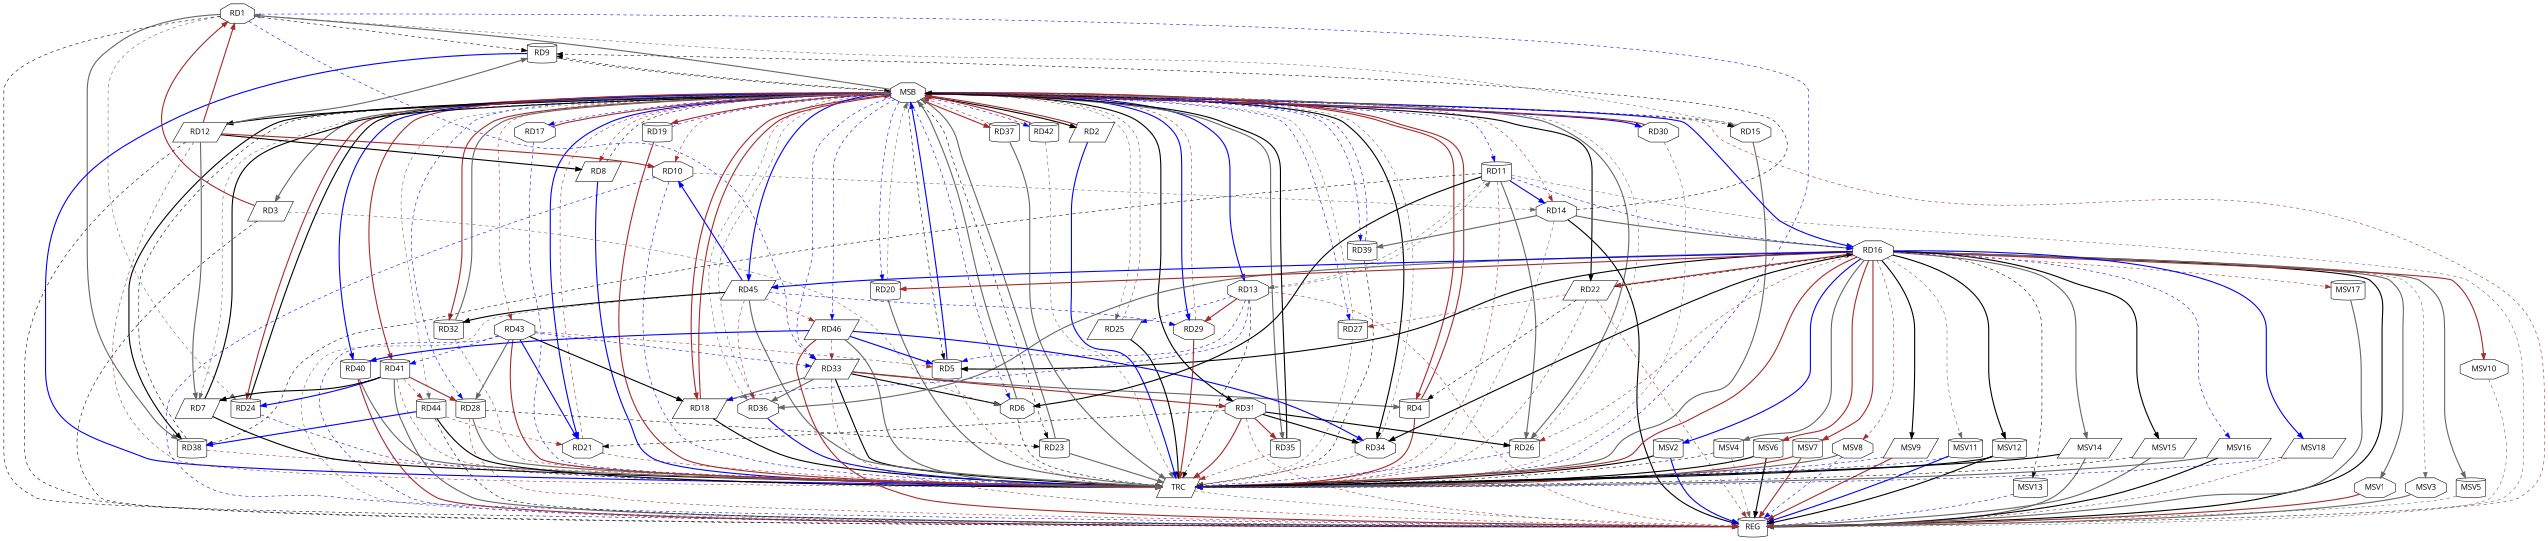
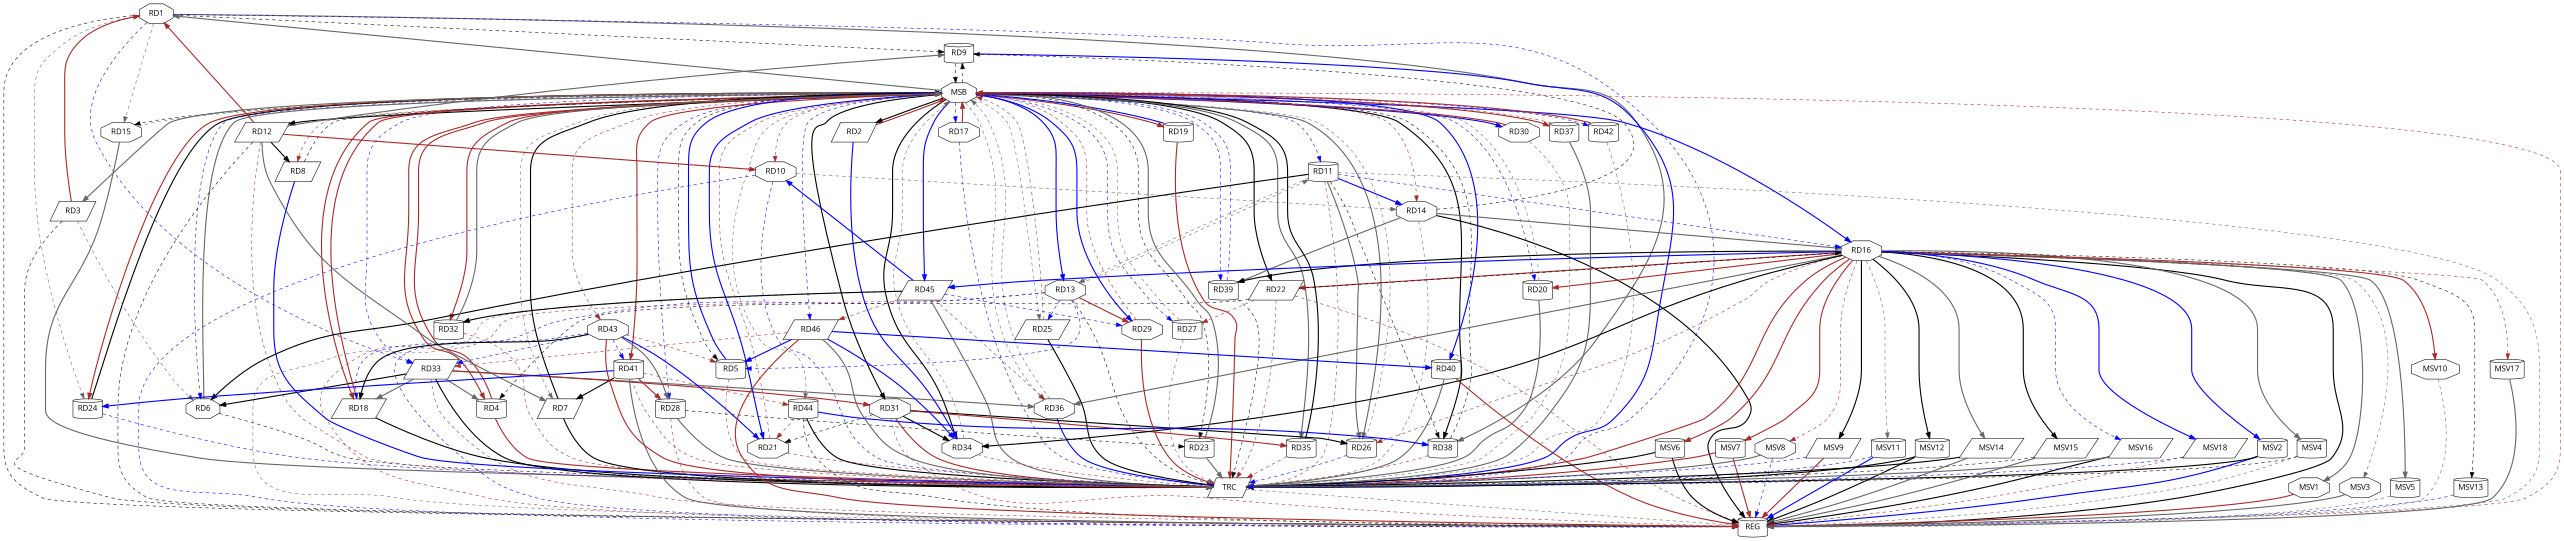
  strict digraph {
    fontname="Open Sans"
    node [fontname="Open Sans" shape=cylinder]
    edge [color=brown fontname="Open Sans" style=bold]
    n1 [label=RD1 shape=octagon]
    n2 [label=RD9]
    n3 [label=RD15 shape=octagon]
    n4 [label=RD24]
    n5 [label=RD33 shape=parallelogram]
    n6 [label=RD38]
    n7 [label=REG]
    n8 [label=TRC shape=parallelogram]
    n9 [label=MSB shape=octagon]
    n10 [label=RD6 shape=octagon]
    n11 [label=RD4]
    n12 [label=RD18 shape=parallelogram]
    n13 [label=RD36 shape=octagon]
    n14 [label=RD31 shape=octagon]
    n15 [label=RD2 shape=parallelogram]
    n16 [label=RD3 shape=parallelogram]
    n17 [label=RD39]
    n18 [label=RD5]
    n19 [label=RD7 shape=parallelogram]
    n20 [label=RD8 shape=parallelogram]
    n21 [label=RD10 shape=octagon]
    n22 [label=RD14 shape=octagon]
    n23 [label=RD11]
    n24 [label=RD13 shape=octagon]
    n25 [label=RD16 shape=octagon]
    n26 [label=RD26]
    n27 [label=RD12 shape=parallelogram]
    n28 [label=RD25 shape=parallelogram]
    n29 [label=RD29 shape=octagon]
    n30 [label=RD20]
    n31 [label=RD22 shape=parallelogram]
    n32 [label=RD34 shape=octagon]
    n33 [label=RD45 shape=parallelogram]
    n34 [label=RD17 shape=octagon]
    n35 [label=RD19]
    n36 [label=RD21 shape=octagon]
    n37 [label=RD27]
    n38 [label=RD23]
    n39 [label=RD28]
    n40 [label=RD30 shape=octagon]
    n41 [label=RD35]
    n42 [label=RD32]
    n43 [label=RD37]
    n44 [label=RD40]
    n45 [label=RD41]
    n46 [label=RD44]
    n47 [label=RD42]
    n48 [label=RD43 shape=octagon]
    n49 [label=RD46 shape=parallelogram]
    n50 [label=MSV1 shape=octagon]
    n51 [label=MSV2]
    n52 [label=MSV3 shape=octagon]
    n53 [label=MSV4]
    n54 [label=MSV5]
    n55 [label=MSV6]
    n56 [label=MSV7]
    n57 [label=MSV8 shape=octagon]
    n58 [label=MSV9 shape=parallelogram]
    n59 [label=MSV10 shape=octagon]
    n60 [label=MSV11]
    n61 [label=MSV12]
    n62 [label=MSV13]
    n63 [label=MSV14 shape=parallelogram]
    n64 [label=MSV15 shape=parallelogram]
    n65 [label=MSV16 shape=parallelogram]
    n66 [label=MSV17]
    n67 [label=MSV18 shape=parallelogram]
    n1 -> n2 [color=black style=dashed]
    n1 -> n3 [color=gray40 style=dashed]
    n1 -> n4 [color=gray40 style=dashed]
    n1 -> n5 [color=blue style=dashed]
    n1 -> n6 [color=gray40]
    n1 -> n7 [color=black style=dashed]
    n1 -> n8 [color=blue style=dashed]
    n2 -> n8 [color=blue]
    n2 -> n9 [color=black style=dashed]
    n3 -> n8 [color=gray40]
    n3 -> n9 [color=gray40 style=dashed]
    n4 -> n8 [color=blue style=dashed]
    n4 -> n9 [color=black]
    n5 -> n7 [style=dashed]
    n5 -> n8 [color=black]
    n5 -> n10 [color=black]
    n5 -> n11 [color=gray40]
    n5 -> n12 [color=gray40]
    n5 -> n13 [color=gray40]
    n5 -> n14
    n6 -> n8 [style=dashed]
    n6 -> n9 [color=black style=dashed]
    n8 -> n7 [color=gray40 style=dashed]
    n9 -> n1 [color=gray40]
    n9 -> n2 [color=black style=dashed]
    n9 -> n3 [color=black style=dashed]
    n9 -> n4
    n9 -> n5 [color=blue style=dashed]
    n9 -> n6 [color=black]
    n9 -> n7 [style=dashed]
    n9 -> n10 [color=blue style=dashed]
    n9 -> n11
    n9 -> n12
    n9 -> n13 [color=gray40 style=dashed]
    n9 -> n14 [color=black]
    n9 -> n15 [color=black]
    n9 -> n16 [color=gray40]
    n9 -> n17 [color=blue style=dashed]
    n9 -> n18 [color=black style=dashed]
    n9 -> n19 [color=gray40 style=dashed]
    n9 -> n20 [style=dashed]
    n9 -> n21 [style=dashed]
    n9 -> n22 [style=dashed]
    n9 -> n23 [color=blue style=dashed]
    n9 -> n24 [color=blue]
    n9 -> n25 [color=blue]
    n9 -> n26 [color=gray40]
    n9 -> n27 [color=black]
    n9 -> n28 [color=gray40 style=dashed]
    n9 -> n29 [color=blue]
    n9 -> n30 [color=blue style=dashed]
    n9 -> n31 [color=black]
    n9 -> n32 [color=black]
    n9 -> n33 [color=blue]
    n9 -> n34 [color=blue style=dashed]
    n9 -> n35
    n9 -> n36 [color=blue]
    n9 -> n37 [color=blue style=dashed]
    n9 -> n38 [color=black style=dashed]
    n9 -> n39 [color=blue style=dashed]
    n9 -> n40 [color=blue]
    n9 -> n41 [color=gray40]
    n9 -> n42
    n9 -> n43
    n9 -> n44 [color=blue]
    n9 -> n45
    n9 -> n46 [color=gray40 style=dashed]
    n9 -> n47 [color=blue style=dashed]
    n9 -> n48 [style=dashed]
    n9 -> n49 [color=blue style=dashed]
    n10 -> n8 [color=black style=dashed]
    n10 -> n9 [color=gray40]
    n11 -> n8
    n11 -> n9
    n12 -> n8 [color=black]
    n12 -> n9
    n13 -> n8 [color=blue]
    n13 -> n9 [color=gray40 style=dashed]
    n14 -> n7 [style=dashed]
    n14 -> n8
    n14 -> n26 [color=black]
    n14 -> n32 [color=black]
    n14 -> n36 [color=black style=dashed]
    n14 -> n41
-   n15 -> n8 [color=blue]
+   n15 -> n32 [color=blue]
    n15 -> n9
    n16 -> n1
    n16 -> n7 [color=black style=dashed]
    n16 -> n10 [color=gray40 style=dashed]
    n17 -> n8 [color=black style=dashed]
    n17 -> n9 [color=blue style=dashed]
    n18 -> n8 [style=dashed]
    n18 -> n9 [color=blue]
    n19 -> n8 [color=black]
    n19 -> n9 [color=black]
    n20 -> n8 [color=blue]
    n20 -> n9 [color=black style=dashed]
    n21 -> n7 [color=blue style=dashed]
    n21 -> n8 [color=blue style=dashed]
    n21 -> n22 [color=gray40 style=dashed]
    n22 -> n2 [color=black style=dashed]
    n22 -> n7 [color=black]
    n22 -> n8 [color=gray40 style=dashed]
    n22 -> n17 [color=gray40]
    n22 -> n25 [color=gray40]
    n23 -> n6 [color=black style=dashed]
    n23 -> n7 [color=gray40 style=dashed]
    n23 -> n8 [style=dashed]
    n23 -> n10 [color=black]
    n23 -> n22 [color=blue]
    n23 -> n24 [color=gray40 style=dashed]
    n23 -> n25 [color=blue style=dashed]
    n23 -> n26 [color=gray40]
    n24 -> n7 [style=dashed]
    n24 -> n8 [color=black style=dashed]
    n24 -> n12 [color=blue style=dashed]
    n24 -> n18 [color=blue style=dashed]
    n24 -> n23 [color=gray40 style=dashed]
    n24 -> n28 [color=blue style=dashed]
    n24 -> n29
    n25 -> n7 [color=black]
    n25 -> n8
    n25 -> n13 [color=gray40]
-   n25 -> n18 [color=black]
+   n25 -> n17 [color=black]
    n25 -> n26 [style=dashed]
    n25 -> n30
    n25 -> n31
    n25 -> n32 [color=black]
    n25 -> n33 [color=blue]
    n25 -> n50 [color=gray40]
    n25 -> n51 [color=blue]
    n25 -> n52 [color=gray40 style=dashed]
    n25 -> n53 [color=gray40]
    n25 -> n54 [color=gray40]
    n25 -> n55
    n25 -> n56
    n25 -> n57 [style=dashed]
    n25 -> n58 [color=black]
    n25 -> n59
    n25 -> n60 [color=gray40 style=dashed]
    n25 -> n61 [color=black]
    n25 -> n62 [color=black style=dashed]
    n25 -> n63 [color=gray40]
    n25 -> n64 [color=black]
    n25 -> n65 [color=blue style=dashed]
    n25 -> n66 [style=dashed]
    n25 -> n67 [color=blue]
    n26 -> n8 [color=blue style=dashed]
    n26 -> n9 [color=gray40 style=dashed]
    n27 -> n1
    n27 -> n2 [color=gray40]
    n27 -> n7 [color=black style=dashed]
    n27 -> n8 [style=dashed]
    n27 -> n19 [color=gray40]
    n27 -> n20 [color=black]
    n27 -> n21
    n28 -> n8 [color=black]
    n28 -> n9 [style=dashed]
    n29 -> n8
    n29 -> n9 [style=dashed]
    n30 -> n8 [color=gray40]
    n30 -> n9 [color=gray40 style=dashed]
    n31 -> n7 [style=dashed]
    n31 -> n8 [style=dashed]
    n31 -> n11 [color=black style=dashed]
    n31 -> n25 [color=black style=dashed]
    n31 -> n37 [style=dashed]
    n32 -> n8 [style=dashed]
    n32 -> n9 [color=gray40 style=dashed]
    n33 -> n7 [color=gray40 style=dashed]
    n33 -> n8 [color=gray40]
    n33 -> n13 [style=dashed]
    n33 -> n21 [color=blue]
    n33 -> n29 [color=blue style=dashed]
    n33 -> n42 [color=black]
    n33 -> n49 [style=dashed]
    n34 -> n8 [color=blue style=dashed]
    n34 -> n9
    n35 -> n8
-   n35 -> n9 [color=blue style=dashed]
+   n35 -> n9 [color=blue]
    n36 -> n8 [style=dashed]
    n36 -> n9 [style=dashed]
    n37 -> n8 [color=gray40 style=dashed]
    n37 -> n9 [color=gray40 style=dashed]
    n38 -> n8 [color=gray40]
    n38 -> n9 [color=gray40]
    n39 -> n7 [style=dashed]
    n39 -> n8 [color=gray40]
    n39 -> n38 [color=black style=dashed]
    n40 -> n8 [color=gray40 style=dashed]
    n40 -> n9
    n41 -> n8 [style=dashed]
    n41 -> n9 [color=black]
    n42 -> n8 [style=dashed]
    n42 -> n9 [color=gray40]
    n43 -> n8 [color=gray40]
    n43 -> n9 [style=dashed]
    n44 -> n7
    n44 -> n8 [color=gray40]
    n45 -> n4 [color=blue]
    n45 -> n7 [color=gray40]
    n45 -> n8 [style=dashed]
    n45 -> n19 [color=black]
    n45 -> n39
    n45 -> n46 [style=dashed]
    n46 -> n6 [color=blue]
    n46 -> n7 [color=black style=dashed]
    n46 -> n8 [color=black]
    n46 -> n36 [style=dashed]
    n47 -> n8 [color=gray40 style=dashed]
    n47 -> n9
    n48 -> n5 [color=blue style=dashed]
    n48 -> n7 [color=blue style=dashed]
    n48 -> n8
    n48 -> n12 [color=black]
    n48 -> n18 [style=dashed]
    n48 -> n36 [color=blue]
    n48 -> n39 [color=gray40]
    n48 -> n45 [color=blue style=dashed]
    n49 -> n5 [style=dashed]
    n49 -> n7
    n49 -> n8 [color=gray40]
    n49 -> n18 [color=blue]
    n49 -> n32 [color=blue]
    n49 -> n44 [color=blue]
    n50 -> n7
    n51 -> n7 [color=blue]
    n51 -> n8 [color=black]
    n52 -> n7 [color=gray40]
    n53 -> n7 [color=gray40 style=dashed]
    n53 -> n8 [color=black style=dashed]
    n54 -> n7 [color=gray40 style=dashed]
    n55 -> n7 [color=black]
    n55 -> n8 [color=black]
    n56 -> n7
    n56 -> n8
    n57 -> n7 [color=blue style=dashed]
    n57 -> n8 [color=gray40]
    n58 -> n7
    n58 -> n8 [color=blue style=dashed]
    n59 -> n7 [color=gray40 style=dashed]
    n60 -> n7 [color=blue]
    n60 -> n8 [color=blue style=dashed]
    n61 -> n7 [color=black]
    n61 -> n8 [color=black]
    n62 -> n7 [color=blue style=dashed]
    n63 -> n7 [color=gray40]
    n63 -> n8 [color=black]
    n64 -> n7 [color=gray40]
    n64 -> n8 [color=black style=dashed]
    n65 -> n7 [color=black]
    n65 -> n8 [color=gray40]
    n66 -> n7 [color=gray40]
    n67 -> n7 [style=dashed]
    n67 -> n8 [color=blue style=dashed]
  }
